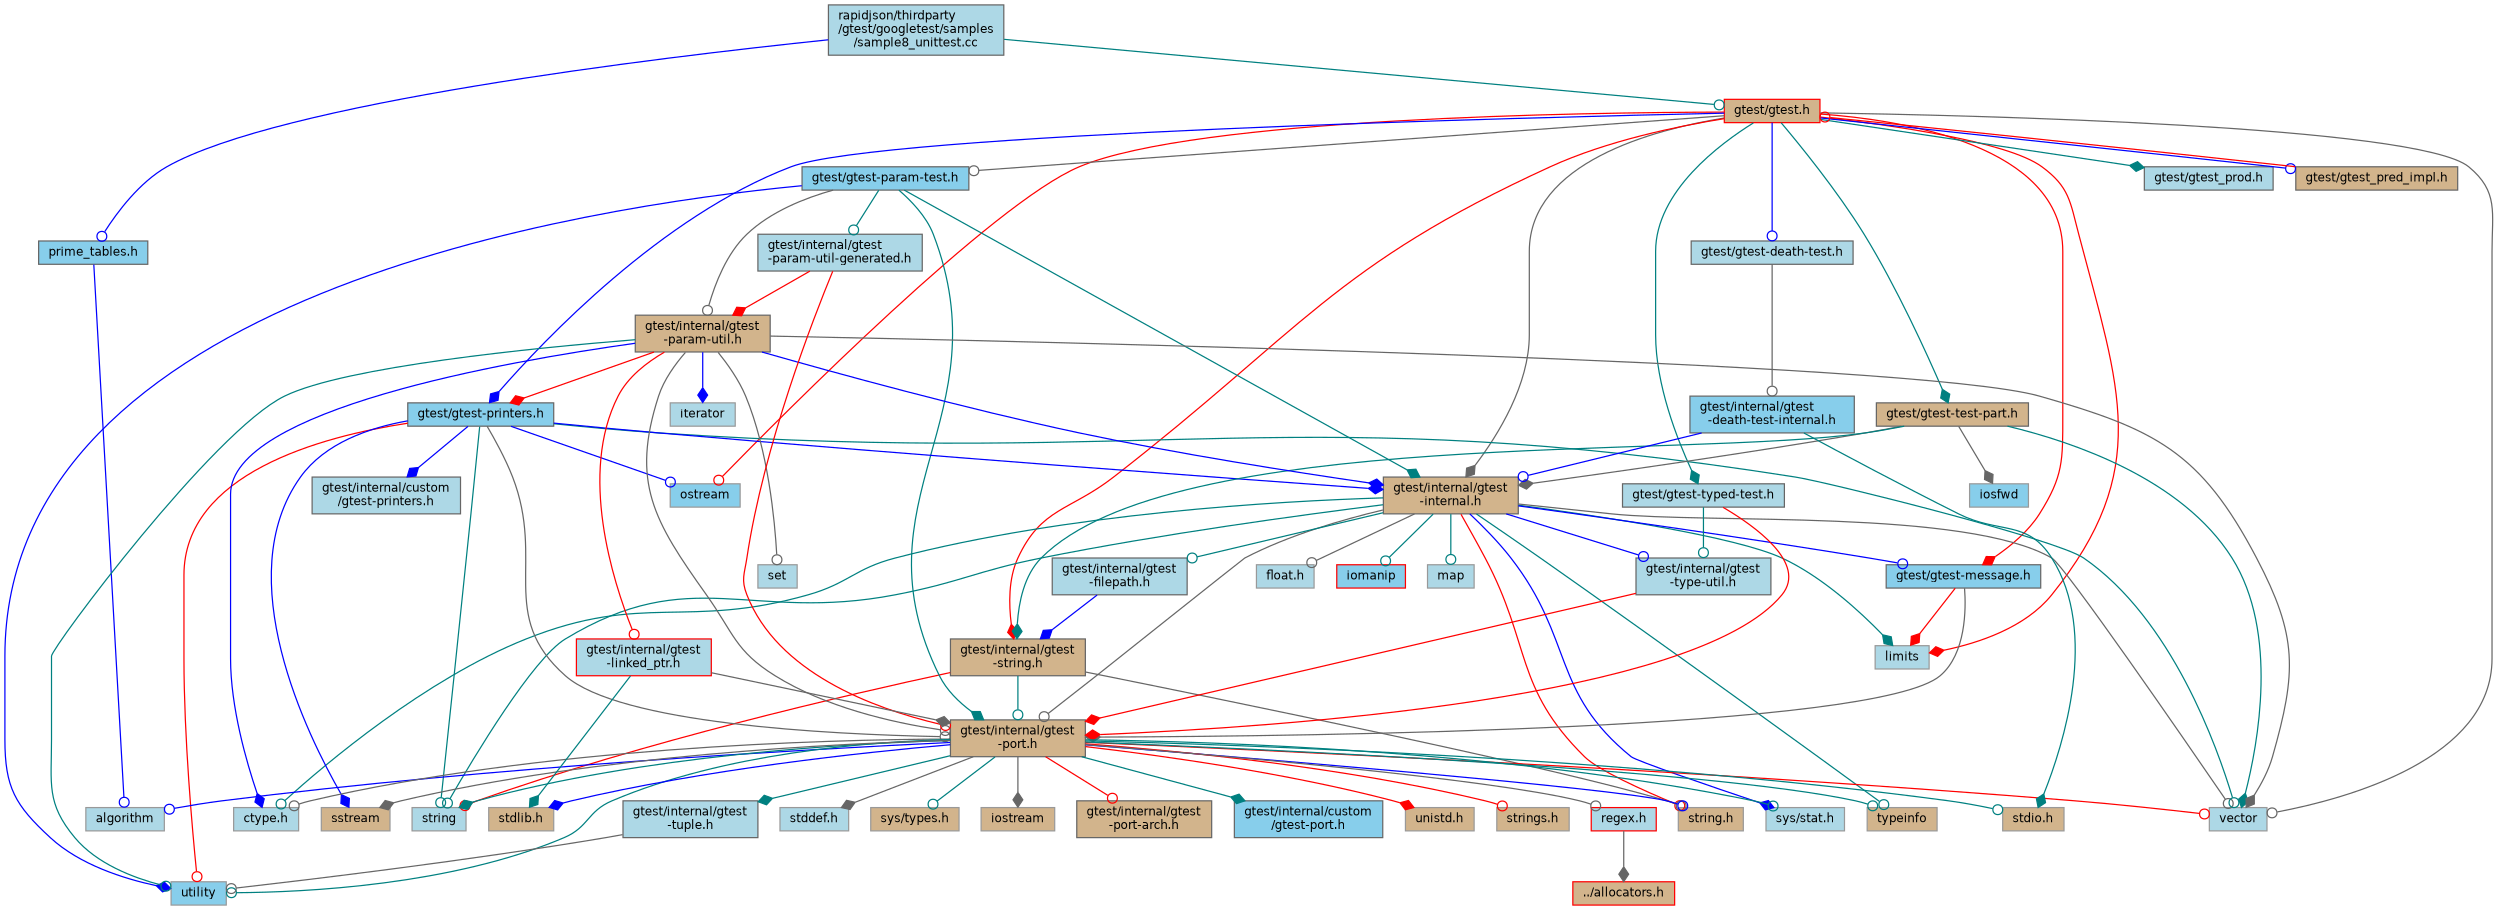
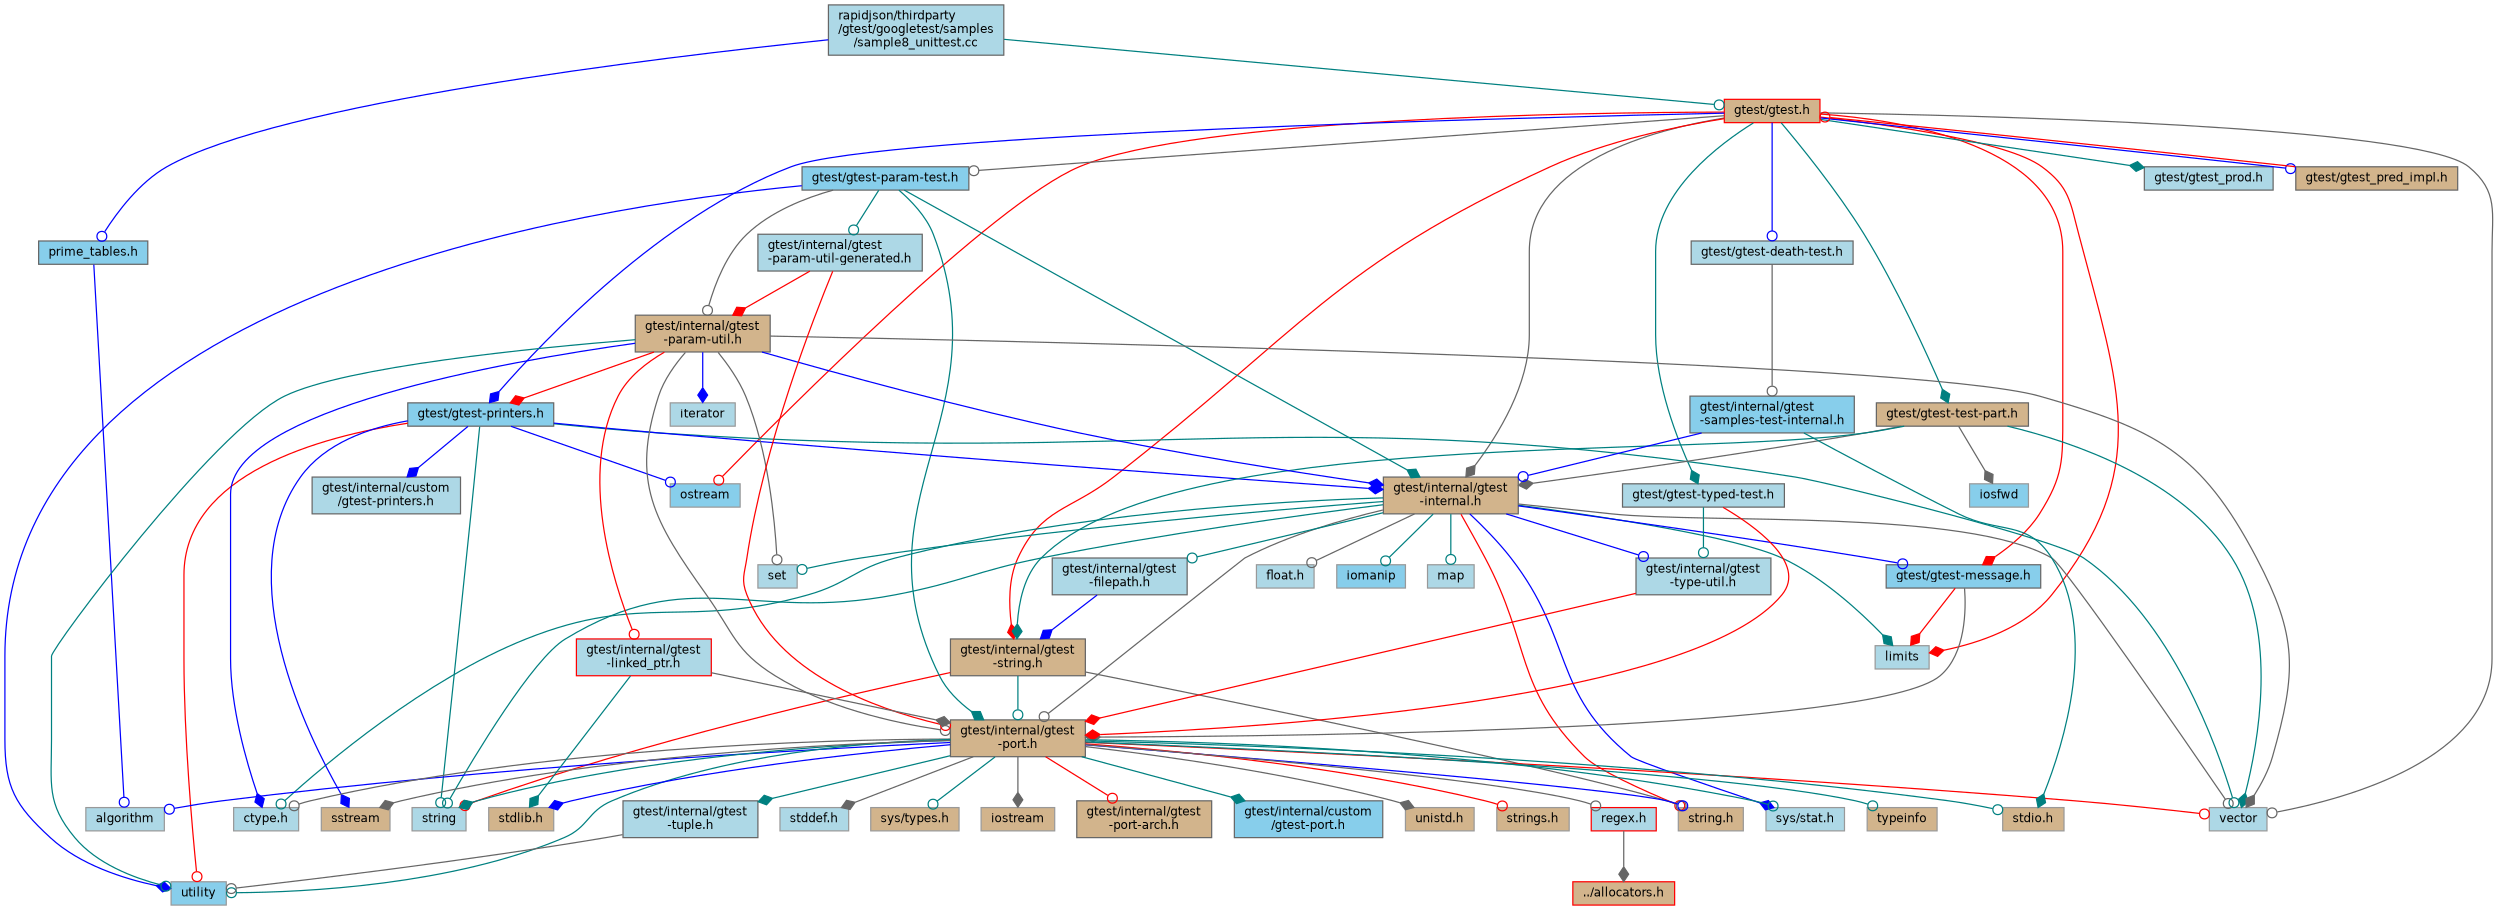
  digraph {
    node [color=grey60 fillcolor=lightblue fontname=Helvetica fontsize=10 shape=box style=filled]
    edge [arrowhead=odot color=teal fontname=Helvetica fontsize=10 labelfontname=Helvetica labelfontsize=10 style=solid]
    n1 [color=gray40 fontcolor=black height=0.2 label="rapidjson/thirdparty\l/gtest/googletest/samples\l/sample8_unittest.cc" width=0.4]
    n2 [color=grey40 fillcolor=skyblue height=0.2 label="prime_tables.h" width=0.4]
    n3 [color=red fillcolor=tan height=0.2 label="gtest/gtest.h" width=0.4]
    n4 [height=0.2 label=algorithm width=0.4]
    n5 [height=0.2 label=limits width=0.4]
    n6 [fillcolor=skyblue height=0.2 label=ostream width=0.4]
    n7 [height=0.2 label=vector width=0.4]
    n8 [color=grey40 fillcolor=tan height=0.2 label="gtest/internal/gtest\l-internal.h" width=0.4]
    n9 [color=grey40 fillcolor=skyblue height=0.2 label="gtest/gtest-message.h" width=0.4]
    n10 [color=grey40 fillcolor=tan height=0.2 label="gtest/internal/gtest\l-string.h" width=0.4]
    n11 [color=grey40 height=0.2 label="gtest/gtest-death-test.h" width=0.4]
    n12 [color=grey40 fillcolor=skyblue height=0.2 label="gtest/gtest-param-test.h" width=0.4]
    n13 [color=grey40 fillcolor=skyblue height=0.2 label="gtest/gtest-printers.h" width=0.4]
    n14 [color=grey40 height=0.2 label="gtest/gtest_prod.h" width=0.4]
    n15 [color=grey40 fillcolor=tan height=0.2 label="gtest/gtest-test-part.h" width=0.4]
    n16 [color=grey40 height=0.2 label="gtest/gtest-typed-test.h" width=0.4]
    n17 [color=grey40 fillcolor=tan height=0.2 label="gtest/gtest_pred_impl.h" width=0.4]
    n18 [color=grey40 fillcolor=tan height=0.2 label="gtest/internal/gtest\l-port.h" width=0.4]
    n19 [height=0.2 label="ctype.h" width=0.4]
    n20 [fillcolor=tan height=0.2 label="string.h" width=0.4]
    n21 [height=0.2 label=string width=0.4]
    n22 [height=0.2 label="float.h" width=0.4]
-   n23 [color=red fillcolor=skyblue height=0.2 label=iomanip width=0.4]
+   n23 [fillcolor=skyblue height=0.2 label=iomanip width=0.4]
    n24 [height=0.2 label=map width=0.4]
    n25 [height=0.2 label=set width=0.4]
    n26 [color=grey40 height=0.2 label="gtest/internal/gtest\l-filepath.h" width=0.4]
    n27 [color=grey40 height=0.2 label="gtest/internal/gtest\l-type-util.h" width=0.4]
    n28 [height=0.2 label="sys/stat.h" width=0.4]
-   n29 [color=grey40 fillcolor=skyblue height=0.2 label="gtest/internal/gtest\l-death-test-internal.h" width=0.4]
+   n29 [color=grey40 fillcolor=skyblue height=0.2 label="gtest/internal/gtest\l-samples-test-internal.h" width=0.4]
    n30 [fillcolor=skyblue height=0.2 label=utility width=0.4]
    n31 [color=grey40 fillcolor=tan height=0.2 label="gtest/internal/gtest\l-param-util.h" width=0.4]
    n32 [color=grey40 height=0.2 label="gtest/internal/gtest\l-param-util-generated.h" width=0.4]
    n33 [fillcolor=tan height=0.2 label=sstream width=0.4]
    n34 [color=grey40 height=0.2 label="gtest/internal/custom\l/gtest-printers.h" width=0.4]
    n35 [fillcolor=skyblue height=0.2 label=iosfwd width=0.4]
    n36 [height=0.2 label="stddef.h" width=0.4]
    n37 [fillcolor=tan height=0.2 label="stdlib.h" width=0.4]
    n38 [fillcolor=tan height=0.2 label="stdio.h" width=0.4]
    n39 [fillcolor=tan height=0.2 label="sys/types.h" width=0.4]
    n40 [fillcolor=tan height=0.2 label=iostream width=0.4]
    n41 [color=grey40 fillcolor=tan height=0.2 label="gtest/internal/gtest\l-port-arch.h" width=0.4]
    n42 [color=grey40 fillcolor=skyblue height=0.2 label="gtest/internal/custom\l/gtest-port.h" width=0.4]
    n43 [fillcolor=tan height=0.2 label="unistd.h" width=0.4]
    n44 [fillcolor=tan height=0.2 label="strings.h" width=0.4]
    n45 [color=red height=0.2 label="regex.h" width=0.4]
    n46 [fillcolor=tan height=0.2 label=typeinfo width=0.4]
    n47 [color=grey40 height=0.2 label="gtest/internal/gtest\l-tuple.h" width=0.4]
    n48 [color=red fillcolor=tan height=0.2 label="../allocators.h" width=0.4]
    n49 [height=0.2 label=iterator width=0.4]
    n50 [color=red height=0.2 label="gtest/internal/gtest\l-linked_ptr.h" width=0.4]
    n1 -> n2 [color=blue]
    n1 -> n3
    n2 -> n4 [color=blue]
    n3 -> n5 [arrowhead=diamond color=red]
    n3 -> n6 [color=red]
    n3 -> n7 [color=gray40]
    n3 -> n8 [arrowhead=diamond color=gray40]
    n3 -> n9 [arrowhead=diamond color=red]
    n3 -> n10 [arrowhead=diamond color=red]
    n3 -> n11 [color=blue]
    n3 -> n12 [color=gray40]
    n3 -> n13 [arrowhead=diamond color=blue]
    n3 -> n14 [arrowhead=diamond]
    n3 -> n15 [arrowhead=diamond]
    n3 -> n16 [arrowhead=diamond]
    n3 -> n17 [color=blue]
    n8 -> n5 [arrowhead=diamond]
    n8 -> n7 [color=gray40]
    n8 -> n9 [color=blue]
    n8 -> n18 [color=gray40]
    n8 -> n19
    n8 -> n20 [color=red]
    n8 -> n21
    n8 -> n22 [color=gray40]
    n8 -> n23
    n8 -> n24
-   n8 -> n46
+   n8 -> n25
    n8 -> n26
    n8 -> n27 [color=blue]
    n8 -> n28 [arrowhead=diamond color=blue]
    n9 -> n5 [arrowhead=diamond color=red]
    n9 -> n18 [arrowhead=diamond color=gray40]
    n10 -> n18
    n10 -> n20 [color=gray40]
    n10 -> n21 [color=red]
    n11 -> n29 [color=gray40]
    n12 -> n8 [arrowhead=diamond]
    n12 -> n18 [arrowhead=diamond]
    n12 -> n30 [arrowhead=diamond color=blue]
    n12 -> n31 [color=gray40]
    n12 -> n32
    n13 -> n6 [color=blue]
    n13 -> n7
    n13 -> n8 [arrowhead=diamond color=blue]
-   n13 -> n18 [color=gray40]
    n13 -> n21
    n13 -> n30 [color=red]
    n13 -> n33 [arrowhead=diamond color=blue]
    n13 -> n34 [arrowhead=diamond color=blue]
    n15 -> n7 [arrowhead=diamond]
    n15 -> n8 [arrowhead=diamond color=gray40]
    n15 -> n10 [arrowhead=diamond]
    n15 -> n35 [arrowhead=diamond color=gray40]
    n16 -> n18 [arrowhead=diamond color=red]
    n16 -> n27
    n17 -> n3 [color=red]
    n18 -> n4 [color=blue]
    n18 -> n7 [color=red]
    n18 -> n19 [color=gray40]
    n18 -> n20 [color=blue]
    n18 -> n21 [arrowhead=diamond]
    n18 -> n28
    n18 -> n30
    n18 -> n33 [arrowhead=diamond color=gray40]
    n18 -> n36 [arrowhead=diamond color=gray40]
    n18 -> n37 [arrowhead=diamond color=blue]
    n18 -> n38
    n18 -> n39
    n18 -> n40 [arrowhead=diamond color=gray40]
    n18 -> n41 [color=red]
    n18 -> n42 [arrowhead=diamond]
-   n18 -> n43 [arrowhead=diamond color=red]
+   n18 -> n43 [arrowhead=diamond color=gray40]
    n18 -> n44 [color=red]
    n18 -> n45 [color=gray40]
    n18 -> n46
    n18 -> n47 [arrowhead=diamond]
    n26 -> n10 [arrowhead=diamond color=blue]
    n27 -> n18 [arrowhead=diamond color=red]
    n29 -> n8 [color=blue]
    n29 -> n38 [arrowhead=diamond]
    n31 -> n7 [arrowhead=diamond color=gray40]
    n31 -> n8 [arrowhead=diamond color=blue]
    n31 -> n13 [arrowhead=diamond color=red]
    n31 -> n18 [color=gray40]
    n31 -> n19 [arrowhead=diamond color=blue]
    n31 -> n25 [color=gray40]
    n31 -> n30
    n31 -> n49 [arrowhead=diamond color=blue]
    n31 -> n50 [color=red]
    n32 -> n18 [color=red]
    n32 -> n31 [arrowhead=diamond color=red]
    n45 -> n48 [arrowhead=diamond color=gray40]
    n47 -> n30 [color=gray40]
    n50 -> n18 [arrowhead=diamond color=gray40]
    n50 -> n37 [arrowhead=diamond]
  }
